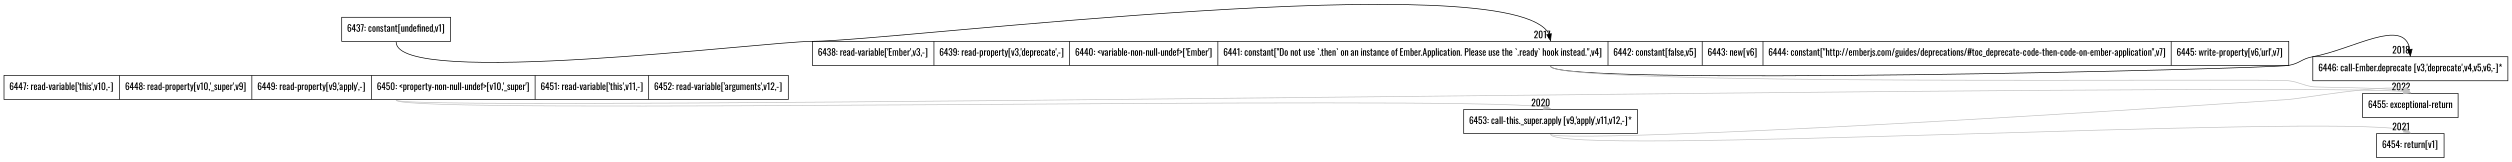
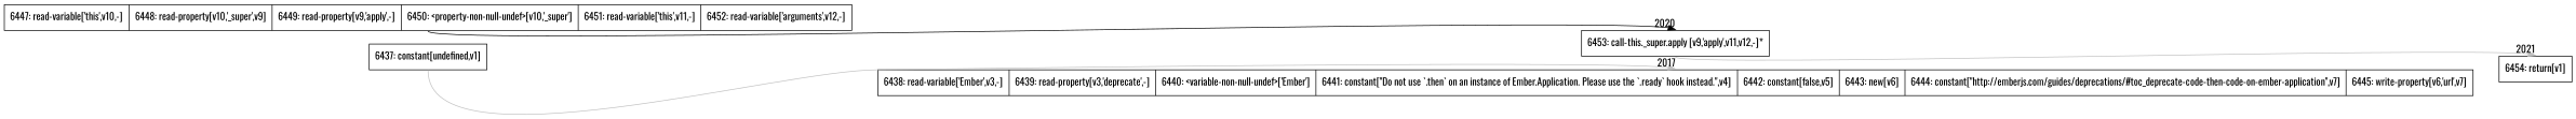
  digraph {
    fontname=Oswald
    rankdir=LR
    node [fontname=Oswald shape=record]
    edge [fontname=Oswald headport=n tailport=s color=gray]
    n1 [label="{6437: constant[undefined,v1]}"]
    n2 [label="{6438: read-variable['Ember',v3,-]|6439: read-property[v3,'deprecate',-]|6440: \<variable-non-null-undef\>['Ember']|6441: constant[\"Do not use `.then` on an instance of Ember.Application.  Please use the `.ready` hook instead.\",v4]|6442: constant[false,v5]|6443: new[v6]|6444: constant[\"http://emberjs.com/guides/deprecations/#toc_deprecate-code-then-code-on-ember-application\",v7]|6445: write-property[v6,'url',v7]}"]
-   n3 [label="{6446: call-Ember.deprecate [v3,'deprecate',v4,v5,v6,-]*}"]
-   n4 [label="{6455: exceptional-return}"]
    n5 [label="{6447: read-variable['this',v10,-]|6448: read-property[v10,'_super',v9]|6449: read-property[v9,'apply',-]|6450: \<property-non-null-undef\>[v10,'_super']|6451: read-variable['this',v11,-]|6452: read-variable['arguments',v12,-]}"]
    n6 [label="{6453: call-this._super.apply [v9,'apply',v11,v12,-]*}"]
    n7 [label="{6454: return[v1]}"]
-   n1 -> n2 [headlabel="      2017" color=""]
-   n2 -> n3 [headlabel="      2018" color=""]
-   n2 -> n4 [headlabel="      2022"]
-   n5 -> n4
-   n5 -> n6 [headlabel="      2020"]
-   n6 -> n4
+   n1 -> n2 [headlabel="      2017"]
+   n5 -> n6 [headlabel="      2020" color=""]
    n6 -> n7 [headlabel="      2021"]
  }
